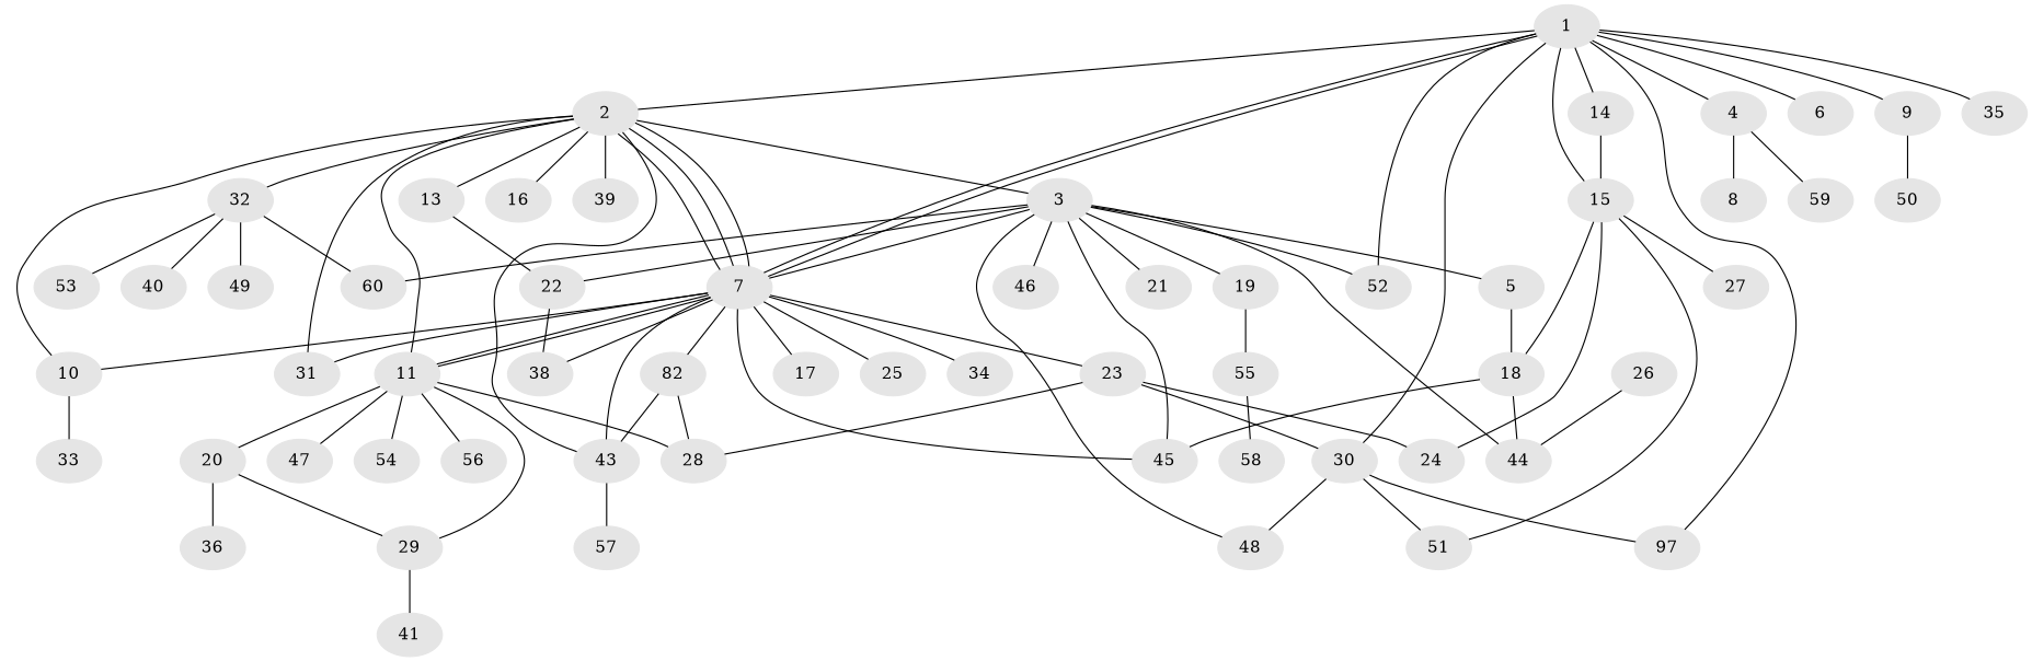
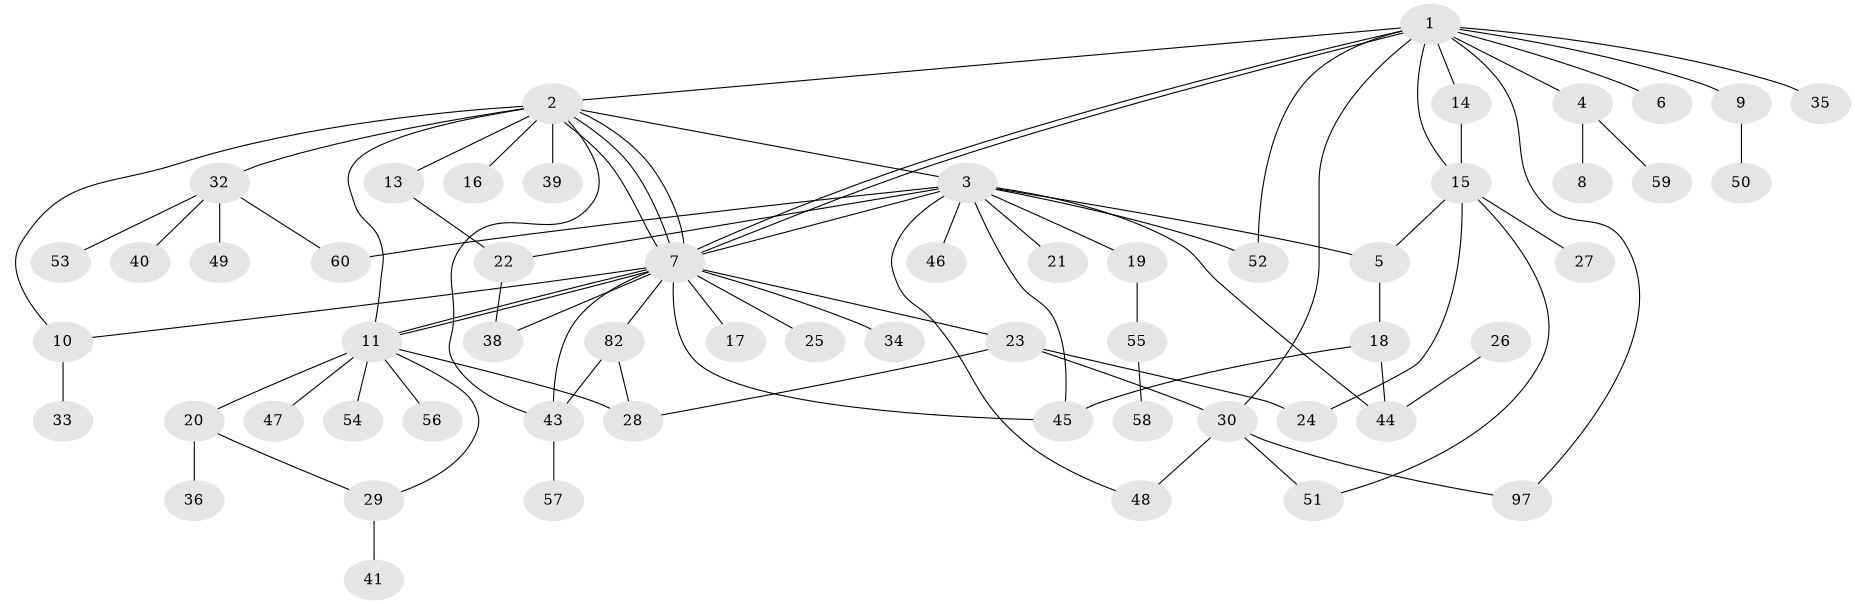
  graph {
    node [color=gray90 style=filled]
    1
    2
    4
    6
    7
    9
    14
    15
    30
    35
    n11 [label=97]
    52
    3
    10
    11
    13
    16
-   31
    32
    39
    43
    8
    59
    45
    n25 [label=82]
    17
    23
    25
    34
    38
    50
    18
    24
    27
    51
    48
    5
    19
    21
    22
    44
    46
    60
    33
    20
    28
    29
    47
    54
    56
    40
    49
    53
    57
    55
    26
    36
    41
    58
    1 -- 2
    1 -- 4
    1 -- 6
    1 -- 7
    1 -- 7
    1 -- 9
    1 -- 14
    1 -- 15
    1 -- 30
    1 -- 35
    1 -- n11
    1 -- 52
    2 -- 7
    2 -- 7
    2 -- 7
    2 -- 3
    2 -- 10
    2 -- 11
    2 -- 13
    2 -- 16
-   2 -- 31
    2 -- 32
    2 -- 39
    2 -- 43
    4 -- 8
    4 -- 59
    7 -- 10
    7 -- 11
    7 -- 11
-   7 -- 31
    7 -- 43
    7 -- 45
    7 -- n25
    7 -- 17
    7 -- 23
    7 -- 25
    7 -- 34
    7 -- 38
    9 -- 50
    14 -- 15
-   15 -- 18
+   15 -- 5
    15 -- 24
    15 -- 27
    15 -- 51
    30 -- n11
    30 -- 51
    30 -- 48
    3 -- 7
    3 -- 52
    3 -- 45
    3 -- 48
    3 -- 5
    3 -- 19
    3 -- 21
    3 -- 22
    3 -- 44
    3 -- 46
    3 -- 60
    10 -- 33
    11 -- 20
    11 -- 28
    11 -- 29
    11 -- 47
    11 -- 54
    11 -- 56
    13 -- 22
    32 -- 60
    32 -- 40
    32 -- 49
    32 -- 53
    43 -- 57
    n25 -- 43
    n25 -- 28
    23 -- 30
    23 -- 24
    23 -- 28
    18 -- 45
    18 -- 44
    5 -- 18
    19 -- 55
    22 -- 38
    20 -- 29
    20 -- 36
    29 -- 41
    55 -- 58
    26 -- 44
  }
